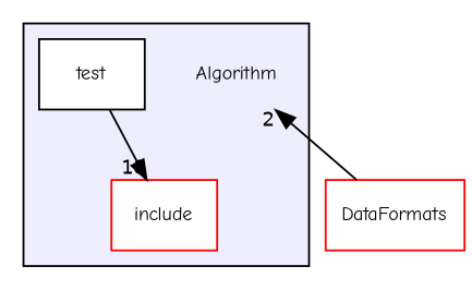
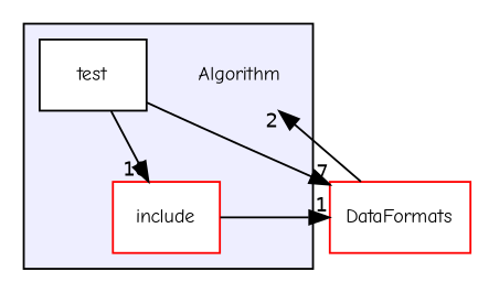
  digraph {
    compound=true
    fontname="Comic Neue"
    node [color=red fontname="Comic Neue" fontsize=10 shape=box]
    edge [fontname="Comic Neue" labeldistance=1.5 labelfontname=Helvetica labelfontsize=10]
    n1 [label=Algorithm shape=plaintext]
    n2 [fillcolor=white label=include style=filled]
    n3 [color=black fillcolor=white label=test style=filled]
    n4 [label=DataFormats]
    subgraph cluster_1 {
      bgcolor="#eeeeff"
      pencolor=black
      n1
      n2
      n3
    }
+   n2 -> n4 [headlabel=1]
    n3 -> n2 [headlabel=10]
+   n3 -> n4 [headlabel=7]
    n4 -> n1 [headlabel=2]
  }
